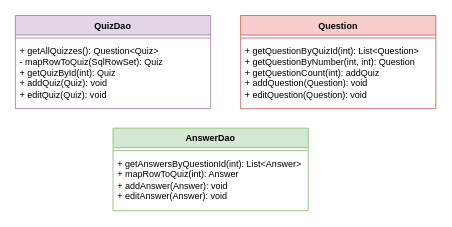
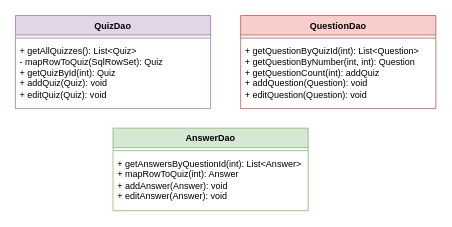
  <mxCell id="0" />
  <mxCell id="1" parent="0" />
  <mxCell id="2" value="QuizDao" style="swimlane;fontStyle=1;align=center;verticalAlign=top;childLayout=stackLayout;horizontal=1;startSize=26;horizontalStack=0;resizeParent=1;resizeParentMax=0;resizeLast=0;collapsible=1;marginBottom=0;whiteSpace=wrap;html=1;fillColor=#e1d5e7;strokeColor=#9673a6;" parent="1" vertex="1"><mxGeometry x="20" y="20" width="260" height="124" as="geometry" /></mxCell>
  <mxCell id="3" value="" style="line;strokeWidth=1;fillColor=none;align=left;verticalAlign=middle;spacingTop=-1;spacingLeft=3;spacingRight=3;rotatable=0;labelPosition=right;points=[];portConstraint=eastwest;strokeColor=inherit;" parent="2" vertex="1"><mxGeometry y="26" width="260" height="8" as="geometry" /></mxCell>
- <mxCell id="4" value="+ getAllQuizzes(): Question&amp;lt;Quiz&amp;gt;&lt;div&gt;- mapRowToQuiz(SqlRowSet): Quiz&lt;/div&gt;&lt;div&gt;+ getQuizById(int): Quiz&lt;/div&gt;&lt;div&gt;+ addQuiz(Quiz): void&lt;/div&gt;&lt;div&gt;+ editQuiz(Quiz): void&lt;/div&gt;" style="text;strokeColor=none;fillColor=none;align=left;verticalAlign=top;spacingLeft=4;spacingRight=4;overflow=hidden;rotatable=0;points=[[0,0.5],[1,0.5]];portConstraint=eastwest;whiteSpace=wrap;html=1;" parent="2" vertex="1"><mxGeometry y="34" width="260" height="90" as="geometry" /></mxCell>
- <mxCell id="5" value="Question" style="swimlane;fontStyle=1;align=center;verticalAlign=top;childLayout=stackLayout;horizontal=1;startSize=26;horizontalStack=0;resizeParent=1;resizeParentMax=0;resizeLast=0;collapsible=1;marginBottom=0;whiteSpace=wrap;html=1;fillColor=#f8cecc;strokeColor=#b85450;" parent="1" vertex="1"><mxGeometry x="320" y="20" width="260" height="124" as="geometry" /></mxCell>
+ <mxCell id="4" value="+ getAllQuizzes(): List&amp;lt;Quiz&amp;gt;&lt;div&gt;- mapRowToQuiz(SqlRowSet): Quiz&lt;/div&gt;&lt;div&gt;+ getQuizById(int): Quiz&lt;/div&gt;&lt;div&gt;+ addQuiz(Quiz): void&lt;/div&gt;&lt;div&gt;+ editQuiz(Quiz): void&lt;/div&gt;" style="text;strokeColor=none;fillColor=none;align=left;verticalAlign=top;spacingLeft=4;spacingRight=4;overflow=hidden;rotatable=0;points=[[0,0.5],[1,0.5]];portConstraint=eastwest;whiteSpace=wrap;html=1;" parent="2" vertex="1"><mxGeometry y="34" width="260" height="90" as="geometry" /></mxCell>
+ <mxCell id="5" value="QuestionDao" style="swimlane;fontStyle=1;align=center;verticalAlign=top;childLayout=stackLayout;horizontal=1;startSize=26;horizontalStack=0;resizeParent=1;resizeParentMax=0;resizeLast=0;collapsible=1;marginBottom=0;whiteSpace=wrap;html=1;fillColor=#f8cecc;strokeColor=#b85450;" parent="1" vertex="1"><mxGeometry x="320" y="20" width="260" height="124" as="geometry" /></mxCell>
  <mxCell id="6" value="" style="line;strokeWidth=1;fillColor=none;align=left;verticalAlign=middle;spacingTop=-1;spacingLeft=3;spacingRight=3;rotatable=0;labelPosition=right;points=[];portConstraint=eastwest;strokeColor=inherit;" parent="5" vertex="1"><mxGeometry y="26" width="260" height="8" as="geometry" /></mxCell>
  <mxCell id="7" value="+ getQuestionByQuizId(int): List&amp;lt;Question&amp;gt;&lt;div&gt;+ getQuestionByNumber(int, int): Question&lt;/div&gt;&lt;div&gt;+ getQuestionCount(int): addQuiz&lt;/div&gt;&lt;div&gt;+ addQuestion(Question): void&lt;/div&gt;&lt;div&gt;+ editQuestion(Question): void&lt;/div&gt;" style="text;strokeColor=none;fillColor=none;align=left;verticalAlign=top;spacingLeft=4;spacingRight=4;overflow=hidden;rotatable=0;points=[[0,0.5],[1,0.5]];portConstraint=eastwest;whiteSpace=wrap;html=1;" parent="5" vertex="1"><mxGeometry y="34" width="260" height="90" as="geometry" /></mxCell>
  <mxCell id="8" value="AnswerDao" style="swimlane;fontStyle=1;align=center;verticalAlign=top;childLayout=stackLayout;horizontal=1;startSize=26;horizontalStack=0;resizeParent=1;resizeParentMax=0;resizeLast=0;collapsible=1;marginBottom=0;whiteSpace=wrap;html=1;fillColor=#d5e8d4;strokeColor=#82b366;" parent="1" vertex="1"><mxGeometry x="150" y="170" width="260" height="110" as="geometry" /></mxCell>
  <mxCell id="9" value="" style="line;strokeWidth=1;fillColor=none;align=left;verticalAlign=middle;spacingTop=-1;spacingLeft=3;spacingRight=3;rotatable=0;labelPosition=right;points=[];portConstraint=eastwest;strokeColor=inherit;" parent="8" vertex="1"><mxGeometry y="26" width="260" height="8" as="geometry" /></mxCell>
  <mxCell id="10" value="+ getAnswersByQuestionId(int): List&amp;lt;Answer&amp;gt;&lt;div&gt;+ mapRowToQuiz(int): Answer&lt;/div&gt;&lt;div&gt;+ addAnswer(Answer): void&lt;/div&gt;&lt;div&gt;+ editAnswer(Answer): void&lt;/div&gt;" style="text;strokeColor=none;fillColor=none;align=left;verticalAlign=top;spacingLeft=4;spacingRight=4;overflow=hidden;rotatable=0;points=[[0,0.5],[1,0.5]];portConstraint=eastwest;whiteSpace=wrap;html=1;" parent="8" vertex="1"><mxGeometry y="34" width="260" height="76" as="geometry" /></mxCell>
